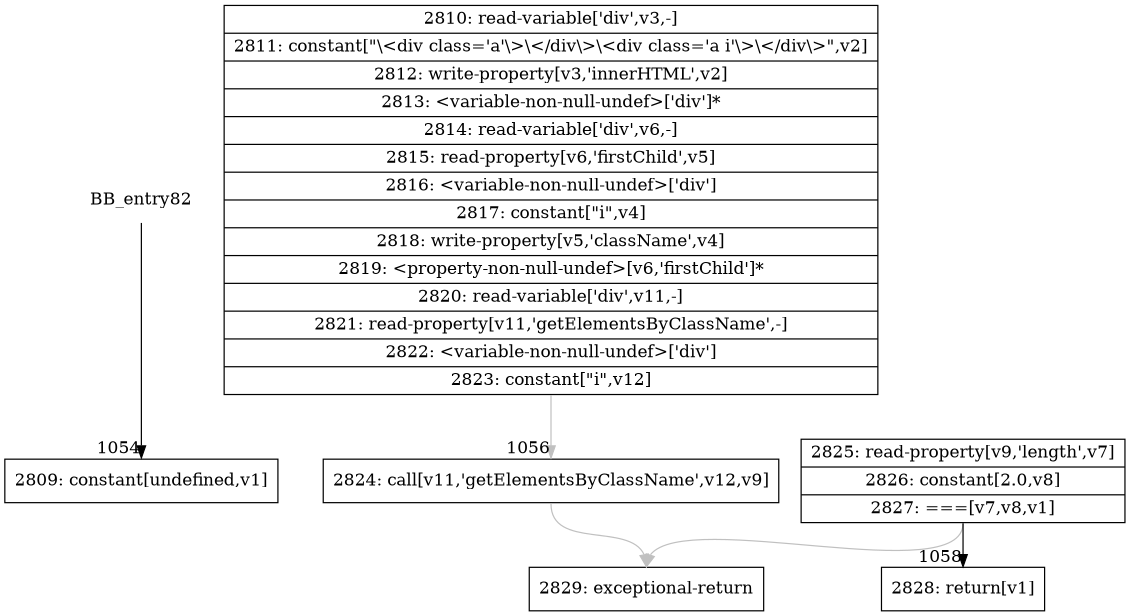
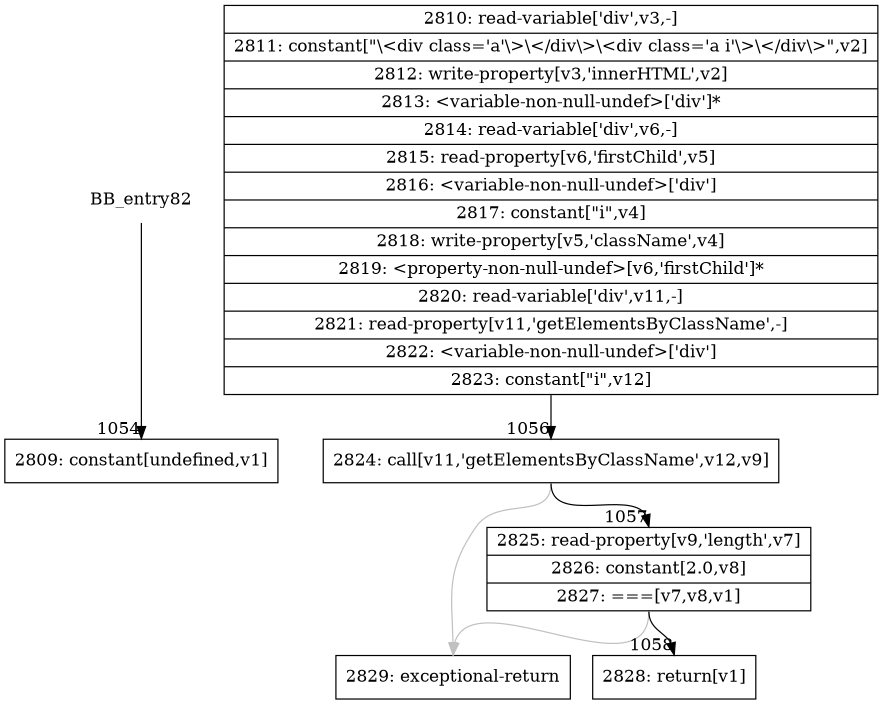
  digraph {
    rankdir=TD
    node [shape=record]
    edge [headport=n tailport=s]
    n1 [label=BB_entry82 shape=none]
    n2 [label="{2809: constant[undefined,v1]}"]
    n3 [label="{2810: read-variable['div',v3,-]|2811: constant[\"\\\<div class='a'\\\>\\\</div\\\>\\\<div class='a i'\\\>\\\</div\\\>\",v2]|2812: write-property[v3,'innerHTML',v2]|2813: \<variable-non-null-undef\>['div']*|2814: read-variable['div',v6,-]|2815: read-property[v6,'firstChild',v5]|2816: \<variable-non-null-undef\>['div']|2817: constant[\"i\",v4]|2818: write-property[v5,'className',v4]|2819: \<property-non-null-undef\>[v6,'firstChild']*|2820: read-variable['div',v11,-]|2821: read-property[v11,'getElementsByClassName',-]|2822: \<variable-non-null-undef\>['div']|2823: constant[\"i\",v12]}"]
    n4 [label="{2824: call[v11,'getElementsByClassName',v12,v9]}"]
    n5 [label="{2829: exceptional-return}"]
    n6 [label="{2825: read-property[v9,'length',v7]|2826: constant[2.0,v8]|2827: ===[v7,v8,v1]}"]
    n7 [label="{2828: return[v1]}"]
    n1 -> n2 [headlabel="    1054"]
-   n3 -> n4 [headlabel="      1056" color=gray]
+   n3 -> n4 [headlabel="      1056"]
    n4 -> n5 [color=gray]
+   n4 -> n6 [headlabel="      1057"]
    n6 -> n5 [color=gray]
    n6 -> n7 [headlabel="      1058"]
  }
